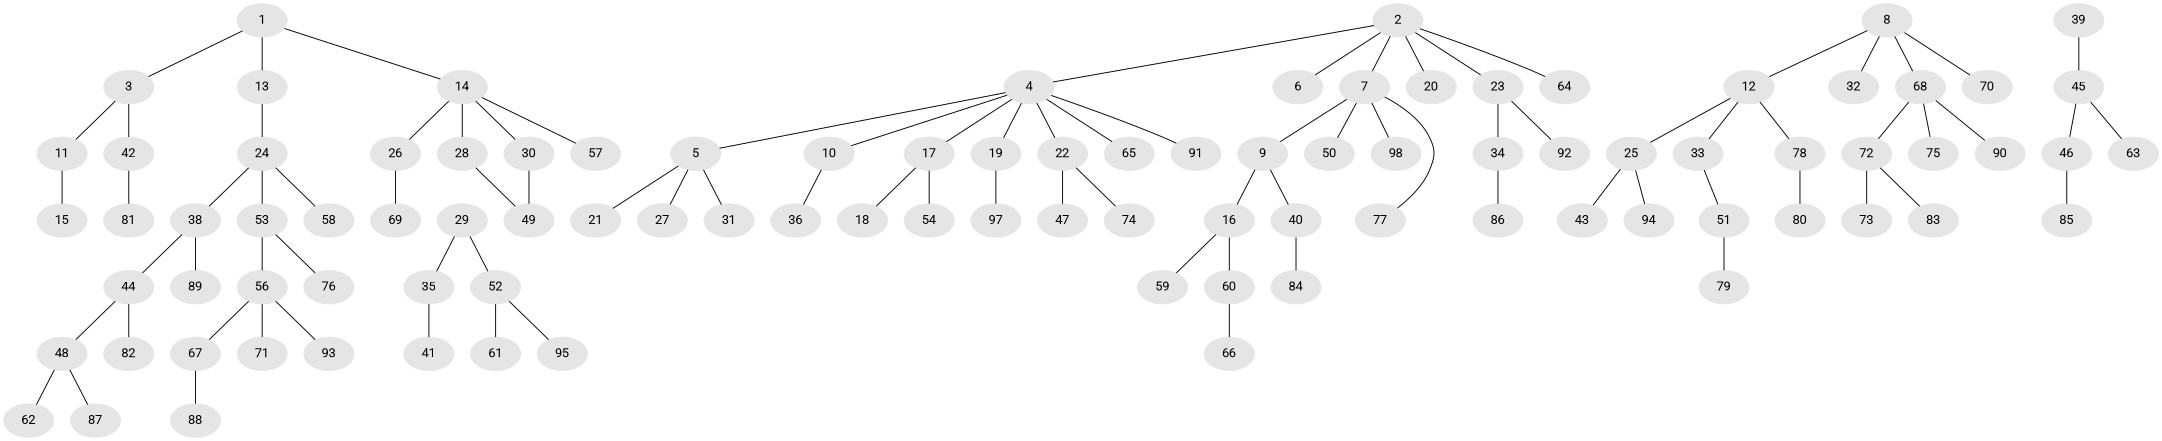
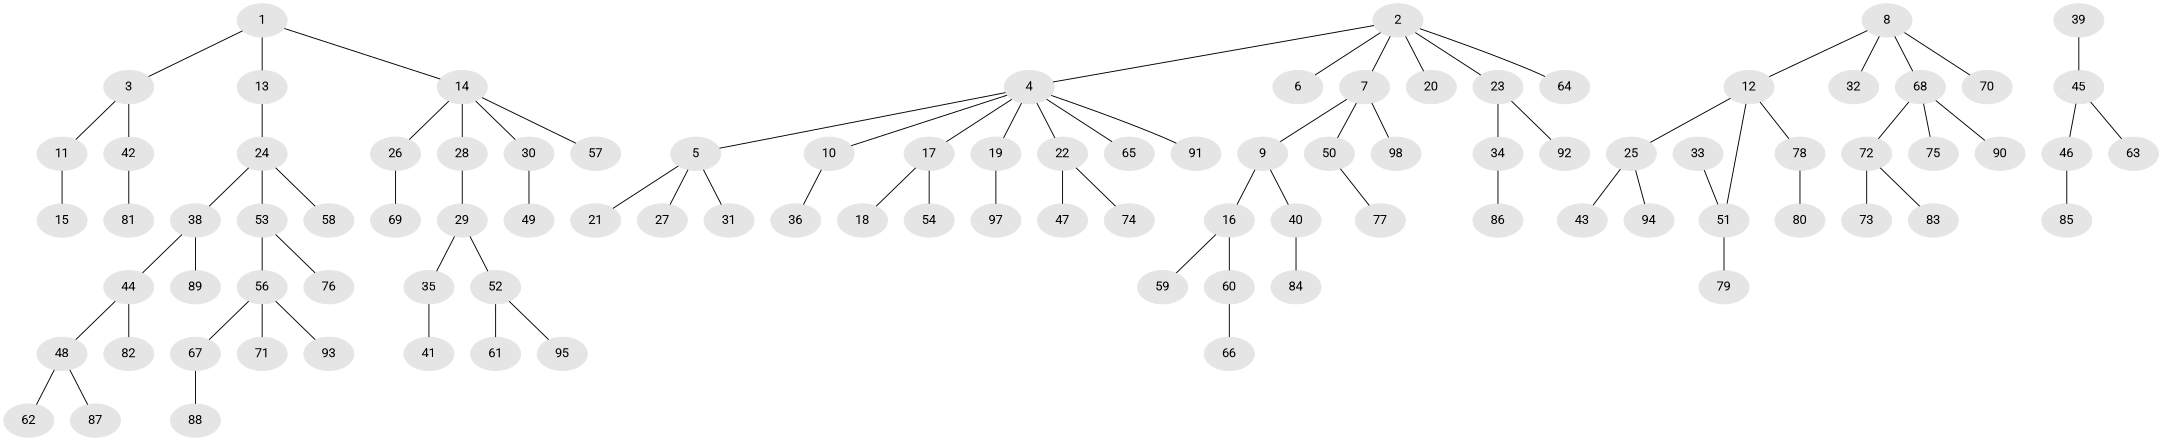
  graph {
    fontname=Roboto
    node [color=gray90 fontname=Roboto style=filled]
    edge [fontname=Roboto]
    1
    3
    13
    14
    2
    4
    6
    7
    20
    23
    64
    11
    42
    8
    12
    32
    68
    70
    24
    26
    28
    30
    57
    5
    10
    17
    19
    22
    65
    91
    9
    50
    n33 [label=98]
    34
    92
    15
    81
    21
    27
    31
    36
    18
    54
    n44 [label=97]
    47
    74
    16
    40
    77
    25
    33
    78
    72
    75
    90
    59
    60
    84
    43
    94
    51
    80
    38
    53
    58
    69
    29
    49
    66
    86
    44
    89
    56
    76
    39
    45
    35
    52
    41
    61
    95
    79
    48
    82
    46
    63
    62
    87
    85
    67
    71
    93
    88
    73
    83
    1 -- 3
    1 -- 13
    1 -- 14
    3 -- 11
    3 -- 42
    13 -- 24
    14 -- 26
    14 -- 28
    14 -- 30
    14 -- 57
    2 -- 4
    2 -- 6
    2 -- 7
    2 -- 20
    2 -- 23
    2 -- 64
    4 -- 5
    4 -- 10
    4 -- 17
    4 -- 19
    4 -- 22
    4 -- 65
    4 -- 91
    7 -- 9
    7 -- 50
    7 -- n33
    23 -- 34
    23 -- 92
    11 -- 15
    42 -- 81
    8 -- 12
    8 -- 32
    8 -- 68
    8 -- 70
    12 -- 25
-   12 -- 33
+   12 -- 51
    12 -- 78
    68 -- 72
    68 -- 75
    68 -- 90
    24 -- 38
    24 -- 53
    24 -- 58
    26 -- 69
-   28 -- 49
+   28 -- 29
    30 -- 49
    5 -- 21
    5 -- 27
    5 -- 31
    10 -- 36
    17 -- 18
    17 -- 54
    19 -- n44
    22 -- 47
    22 -- 74
    9 -- 16
    9 -- 40
-   7 -- 77
+   50 -- 77
    34 -- 86
    16 -- 59
    16 -- 60
    40 -- 84
    25 -- 43
    25 -- 94
    33 -- 51
    78 -- 80
    72 -- 73
    72 -- 83
    60 -- 66
    51 -- 79
    38 -- 44
    38 -- 89
    53 -- 56
    53 -- 76
    29 -- 35
    29 -- 52
    44 -- 48
    44 -- 82
    56 -- 67
    56 -- 71
    56 -- 93
    39 -- 45
    45 -- 46
    45 -- 63
    35 -- 41
    52 -- 61
    52 -- 95
    48 -- 62
    48 -- 87
    46 -- 85
    67 -- 88
  }
